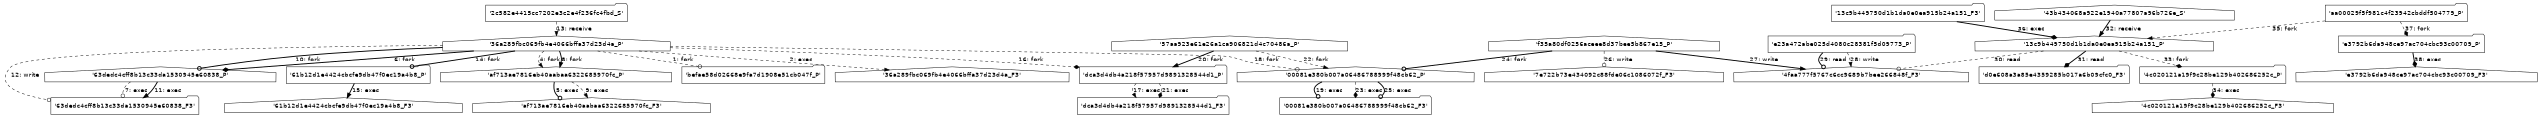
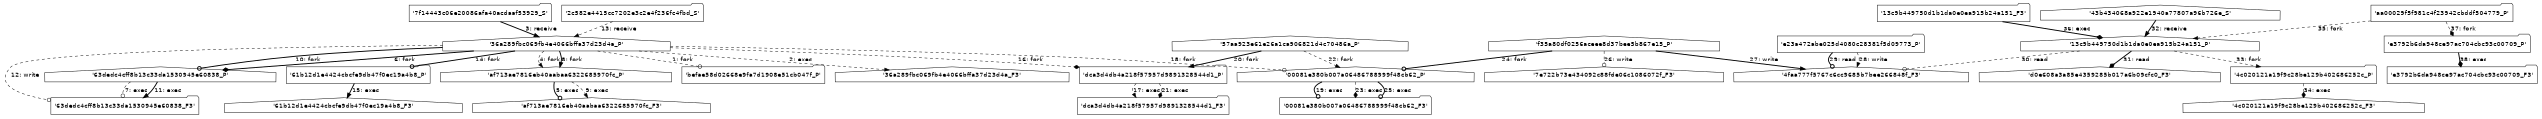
  digraph {
    engine=neato
    fixedsize=false
    fontname="DejaVu Sans"
    fontsize=10
    nodesep=0.3
    rankdir=TB
    ranksep=0
    splines=true
    node [fontname="DejaVu Sans" node_type=Process shape=house]
    edge [arrowhead=normal fontname="DejaVu Sans" style=dashed]
    "'befae58d02668e9fa7d1908e51cb047f_P'" [shape=folder]
    "'36a289fbc069fb4e4066bffa37d23d4a_P'"
    "'36a289fbc069fb4e4066bffa37d23d4a_F3'" [node_type=File]
    "'af713ae7816eb40aabaa6322685970fc_P'"
    "'63dedc4cff8b13c33da1530945e60838_P'"
    "'63dedc4cff8b13c33da1530945e60838_F3'" [node_type=file shape=folder]
    "'61b12d1e4424cbcfe9db47f0ec19a4b8_P'" [shape=folder]
    "'dca3d4db4a218f57957d9891328544d1_P'" [shape=folder]
    "'00081e380b007a06486788999f48cb62_P'"
    "'af713ae7816eb40aabaa6322685970fc_F3'" [node_type=File]
    "'61b12d1e4424cbcfe9db47f0ec19a4b8_F3'" [node_type=File]
    "'dca3d4db4a218f57957d9891328544d1_F3'" [node_type=File shape=folder]
    "'00081e380b007a06486788999f48cb62_F3'" [node_type=File shape=folder]
+   "'7f14443c06e20086afa40acdaaf53929_S'" [node_type=Socket shape=folder]
    "'2c582e4415cc7202e3c2e4f236fc4fbd_S'" [node_type=Socket shape=folder]
    "'57aa923e61e26a1ca906821d4c70486a_P'"
    "'f35a80df0256aceee8d37bee5b867e15_P'"
    "'7e722b73e434092c88fde06c1086072f_F3'" [node_type=file]
-   "'4faa777f5767c6cc9685b7bee266848f_F3'" [node_type=file label="'4faa777f5767c6cc9689b7bee266848f_F3'"]
+   "'4faa777f5767c6cc9685b7bee266848f_F3'" [node_type=file]
    "'e23a472abe025d4080c28381f5d09773_P'" [shape=folder]
    "'13c9b449750d1b1da0e0ea915b24a151_P'"
-   "'d0e608a3a85e4359285b017a6b09cfc0_F3'" [node_type=file shape=folder]
+   "'d0e608a3a85e4359285b017a6b09cfc0_F3'" [node_type=file]
    "'4c020121a19f9c28be129b402686252c_P'" [shape=folder]
    "'4c020121a19f9c28be129b402686252c_F3'" [node_type=File]
    "'13c9b449750d1b1da0e0ea915b24a151_F3'" [node_type=File shape=folder]
    "'43b434068a922e1940a77807a96b726e_S'" [node_type=Socket]
    "'aa00029f5f981c4f23942cbddf504779_P'" [shape=folder]
    "'e3792b6da948ce97ac704cbc93c00709_P'" [shape=folder]
-   "'e3792b6da948ce97ac704cbc93c00709_F3'" [node_type=File]
+   "'e3792b6da948ce97ac704cbc93c00709_F3'" [node_type=File shape=folder]
    "'36a289fbc069fb4e4066bffa37d23d4a_P'" -> "'befae58d02668e9fa7d1908e51cb047f_P'" [arrowhead=odot label="1: fork"]
    "'36a289fbc069fb4e4066bffa37d23d4a_P'" -> "'36a289fbc069fb4e4066bffa37d23d4a_F3'" [label="2: exec"]
    "'36a289fbc069fb4e4066bffa37d23d4a_P'" -> "'af713ae7816eb40aabaa6322685970fc_P'" [label="4: fork"]
    "'36a289fbc069fb4e4066bffa37d23d4a_P'" -> "'af713ae7816eb40aabaa6322685970fc_P'" [label="8: fork" style=bold]
    "'36a289fbc069fb4e4066bffa37d23d4a_P'" -> "'63dedc4cff8b13c33da1530945e60838_P'" [arrowhead=diamond label="6: fork" style=bold]
    "'36a289fbc069fb4e4066bffa37d23d4a_P'" -> "'63dedc4cff8b13c33da1530945e60838_P'" [arrowhead=odot label="10: fork" style=bold]
    "'36a289fbc069fb4e4066bffa37d23d4a_P'" -> "'63dedc4cff8b13c33da1530945e60838_F3'" [arrowhead=odot label="12: write"]
    "'36a289fbc069fb4e4066bffa37d23d4a_P'" -> "'61b12d1e4424cbcfe9db47f0ec19a4b8_P'" [arrowhead=odot label="14: fork" style=bold]
    "'36a289fbc069fb4e4066bffa37d23d4a_P'" -> "'dca3d4db4a218f57957d9891328544d1_P'" [arrowhead=diamond label="16: fork"]
    "'36a289fbc069fb4e4066bffa37d23d4a_P'" -> "'00081e380b007a06486788999f48cb62_P'" [arrowhead=odot label="18: fork"]
    "'af713ae7816eb40aabaa6322685970fc_P'" -> "'af713ae7816eb40aabaa6322685970fc_F3'" [arrowhead=odot label="5: exec" style=bold]
    "'af713ae7816eb40aabaa6322685970fc_P'" -> "'af713ae7816eb40aabaa6322685970fc_F3'" [label="9: exec"]
    "'63dedc4cff8b13c33da1530945e60838_P'" -> "'63dedc4cff8b13c33da1530945e60838_F3'" [arrowhead=odot label="7: exec"]
    "'63dedc4cff8b13c33da1530945e60838_P'" -> "'63dedc4cff8b13c33da1530945e60838_F3'" [label="11: exec" style=bold]
    "'61b12d1e4424cbcfe9db47f0ec19a4b8_P'" -> "'61b12d1e4424cbcfe9db47f0ec19a4b8_F3'" [label="15: exec" style=bold]
    "'dca3d4db4a218f57957d9891328544d1_P'" -> "'dca3d4db4a218f57957d9891328544d1_F3'" [label="17: exec"]
    "'dca3d4db4a218f57957d9891328544d1_P'" -> "'dca3d4db4a218f57957d9891328544d1_F3'" [arrowhead=diamond label="21: exec"]
    "'00081e380b007a06486788999f48cb62_P'" -> "'00081e380b007a06486788999f48cb62_F3'" [arrowhead=odot label="19: exec" style=bold]
    "'00081e380b007a06486788999f48cb62_P'" -> "'00081e380b007a06486788999f48cb62_F3'" [arrowhead=diamond label="23: exec"]
    "'00081e380b007a06486788999f48cb62_P'" -> "'00081e380b007a06486788999f48cb62_F3'" [arrowhead=odot label="25: exec" style=bold]
+   "'7f14443c06e20086afa40acdaaf53929_S'" -> "'36a289fbc069fb4e4066bffa37d23d4a_P'" [label="3: receive" style=bold]
    "'2c582e4415cc7202e3c2e4f236fc4fbd_S'" -> "'36a289fbc069fb4e4066bffa37d23d4a_P'" [label="13: receive"]
    "'57aa923e61e26a1ca906821d4c70486a_P'" -> "'dca3d4db4a218f57957d9891328544d1_P'" [label="20: fork" style=bold]
    "'57aa923e61e26a1ca906821d4c70486a_P'" -> "'00081e380b007a06486788999f48cb62_P'" [label="22: fork"]
    "'f35a80df0256aceee8d37bee5b867e15_P'" -> "'00081e380b007a06486788999f48cb62_P'" [arrowhead=odot label="24: fork" style=bold]
    "'f35a80df0256aceee8d37bee5b867e15_P'" -> "'7e722b73e434092c88fde06c1086072f_F3'" [arrowhead=odot label="26: write"]
    "'f35a80df0256aceee8d37bee5b867e15_P'" -> "'4faa777f5767c6cc9685b7bee266848f_F3'" [label="27: write" style=bold]
    "'e23a472abe025d4080c28381f5d09773_P'" -> "'4faa777f5767c6cc9685b7bee266848f_F3'" [label="28: write"]
    "'e23a472abe025d4080c28381f5d09773_P'" -> "'4faa777f5767c6cc9685b7bee266848f_F3'" [arrowhead=odot label="29: read" style=bold]
    "'13c9b449750d1b1da0e0ea915b24a151_P'" -> "'4faa777f5767c6cc9685b7bee266848f_F3'" [arrowhead=odot label="30: read"]
    "'13c9b449750d1b1da0e0ea915b24a151_P'" -> "'d0e608a3a85e4359285b017a6b09cfc0_F3'" [arrowhead=diamond label="31: read" style=bold]
-   "'13c9b449750d1b1da0e0ea915b24a151_P'" -> "'4c020121a19f9c28be129b402686252c_P'" [arrowhead=diamond label="33: fork"]
+   "'13c9b449750d1b1da0e0ea915b24a151_P'" -> "'4c020121a19f9c28be129b402686252c_P'" [label="33: fork"]
    "'4c020121a19f9c28be129b402686252c_P'" -> "'4c020121a19f9c28be129b402686252c_F3'" [arrowhead=diamond label="34: exec"]
    "'13c9b449750d1b1da0e0ea915b24a151_F3'" -> "'13c9b449750d1b1da0e0ea915b24a151_P'" [arrowhead=diamond label="36: exec" style=bold]
    "'43b434068a922e1940a77807a96b726e_S'" -> "'13c9b449750d1b1da0e0ea915b24a151_P'" [label="32: receive" style=bold]
    "'aa00029f5f981c4f23942cbddf504779_P'" -> "'13c9b449750d1b1da0e0ea915b24a151_P'" [label="35: fork"]
    "'aa00029f5f981c4f23942cbddf504779_P'" -> "'e3792b6da948ce97ac704cbc93c00709_P'" [arrowhead=diamond label="37: fork"]
    "'e3792b6da948ce97ac704cbc93c00709_P'" -> "'e3792b6da948ce97ac704cbc93c00709_F3'" [arrowhead=diamond label="38: exec" style=bold]
  }
